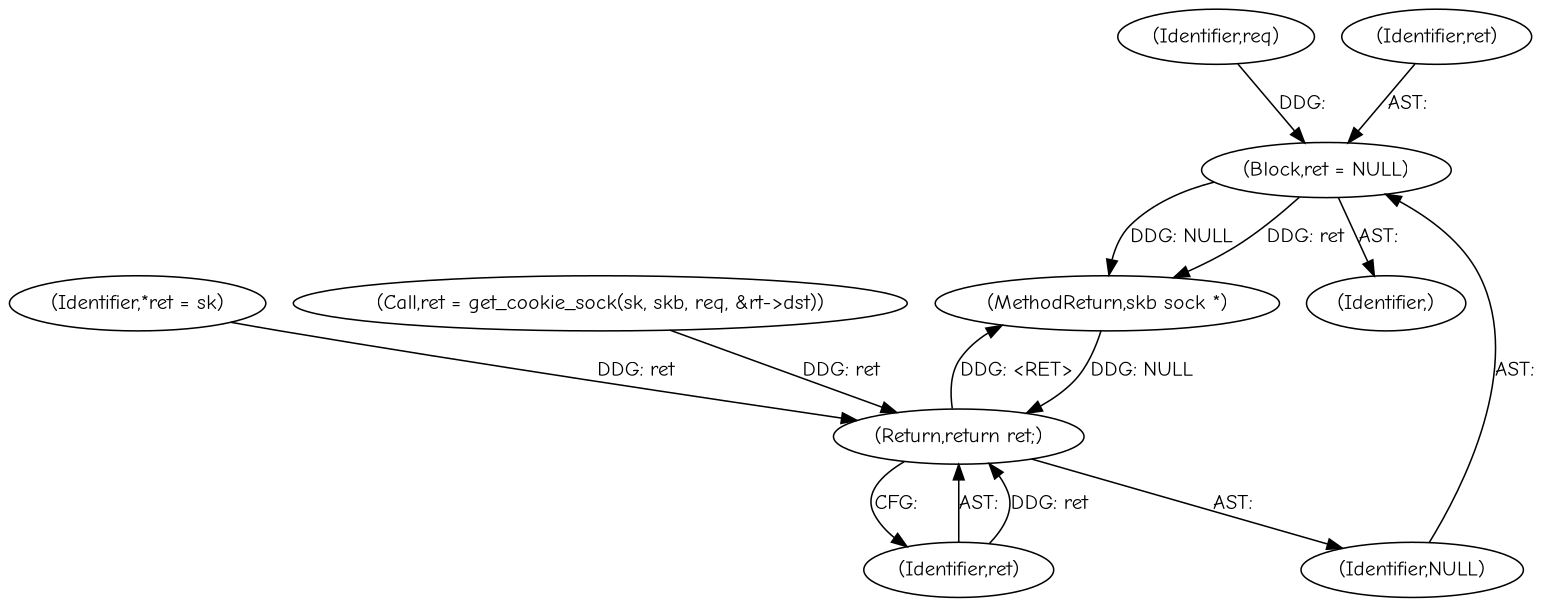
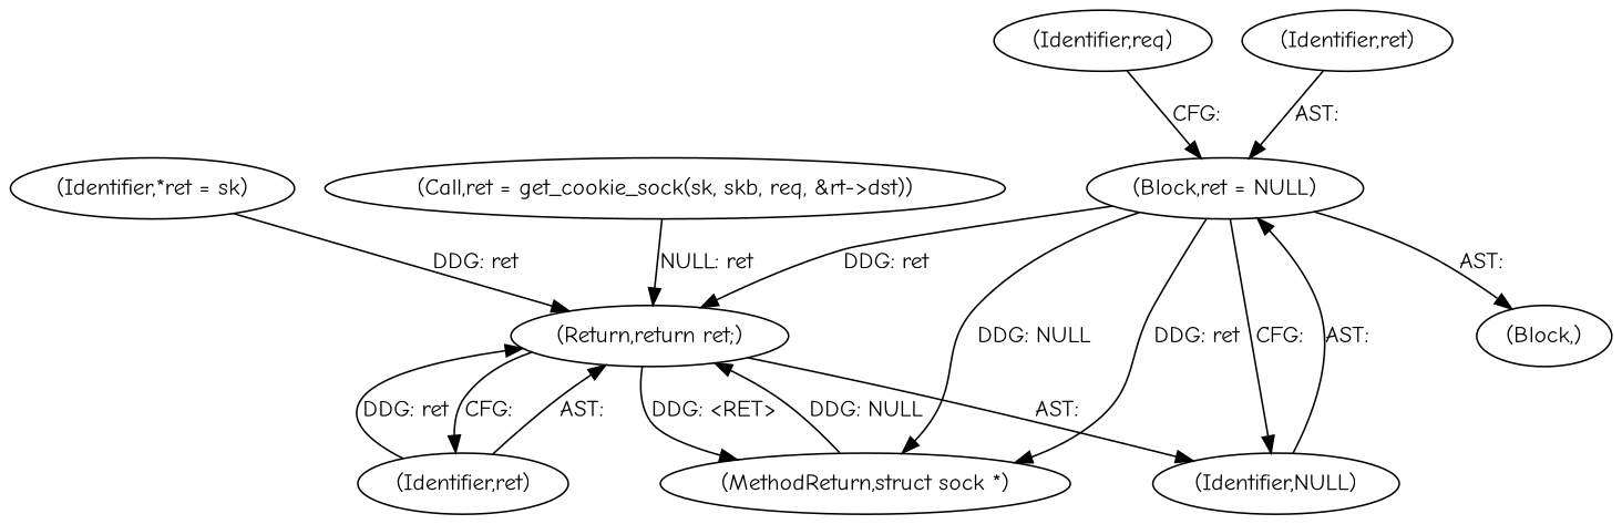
  digraph {
    fontname="Comic Neue"
    node [fontname="Comic Neue"]
    edge [fontname="Comic Neue"]
    n1 [label="(Block,ret = NULL)"]
    n2 [label="(Return,return ret;)"]
-   n3 [label="(MethodReturn,skb sock *)"]
-   n4 [label="(Identifier,)"]
+   n3 [label="(MethodReturn,struct sock *)"]
+   n4 [label="(Block,)"]
    n5 [label="(Identifier,NULL)"]
    n6 [label="(Identifier,ret)"]
    n7 [label="(Identifier,req)"]
    n8 [label="(Identifier,*ret = sk)"]
    n9 [label="(Identifier,ret)"]
    n10 [label="(Call,ret = get_cookie_sock(sk, skb, req, &rt->dst))"]
+   n1 -> n2 [label="DDG: ret"]
    n1 -> n3 [label="DDG: NULL"]
    n1 -> n3 [label="DDG: ret"]
    n1 -> n4 [label="AST: "]
+   n1 -> n5 [label="CFG: "]
    n2 -> n3 [label="DDG: <RET>"]
    n2 -> n5 [label="AST: "]
    n2 -> n6 [label="CFG: "]
    n3 -> n2 [label="DDG: NULL"]
    n5 -> n1 [label="AST: "]
    n6 -> n2 [label="AST: "]
    n6 -> n2 [label="DDG: ret"]
-   n7 -> n1 [label="DDG: "]
+   n7 -> n1 [label="CFG: "]
    n8 -> n2 [label="DDG: ret"]
    n9 -> n1 [label="AST: "]
-   n10 -> n2 [label="DDG: ret"]
+   n10 -> n2 [label="NULL: ret"]
  }
